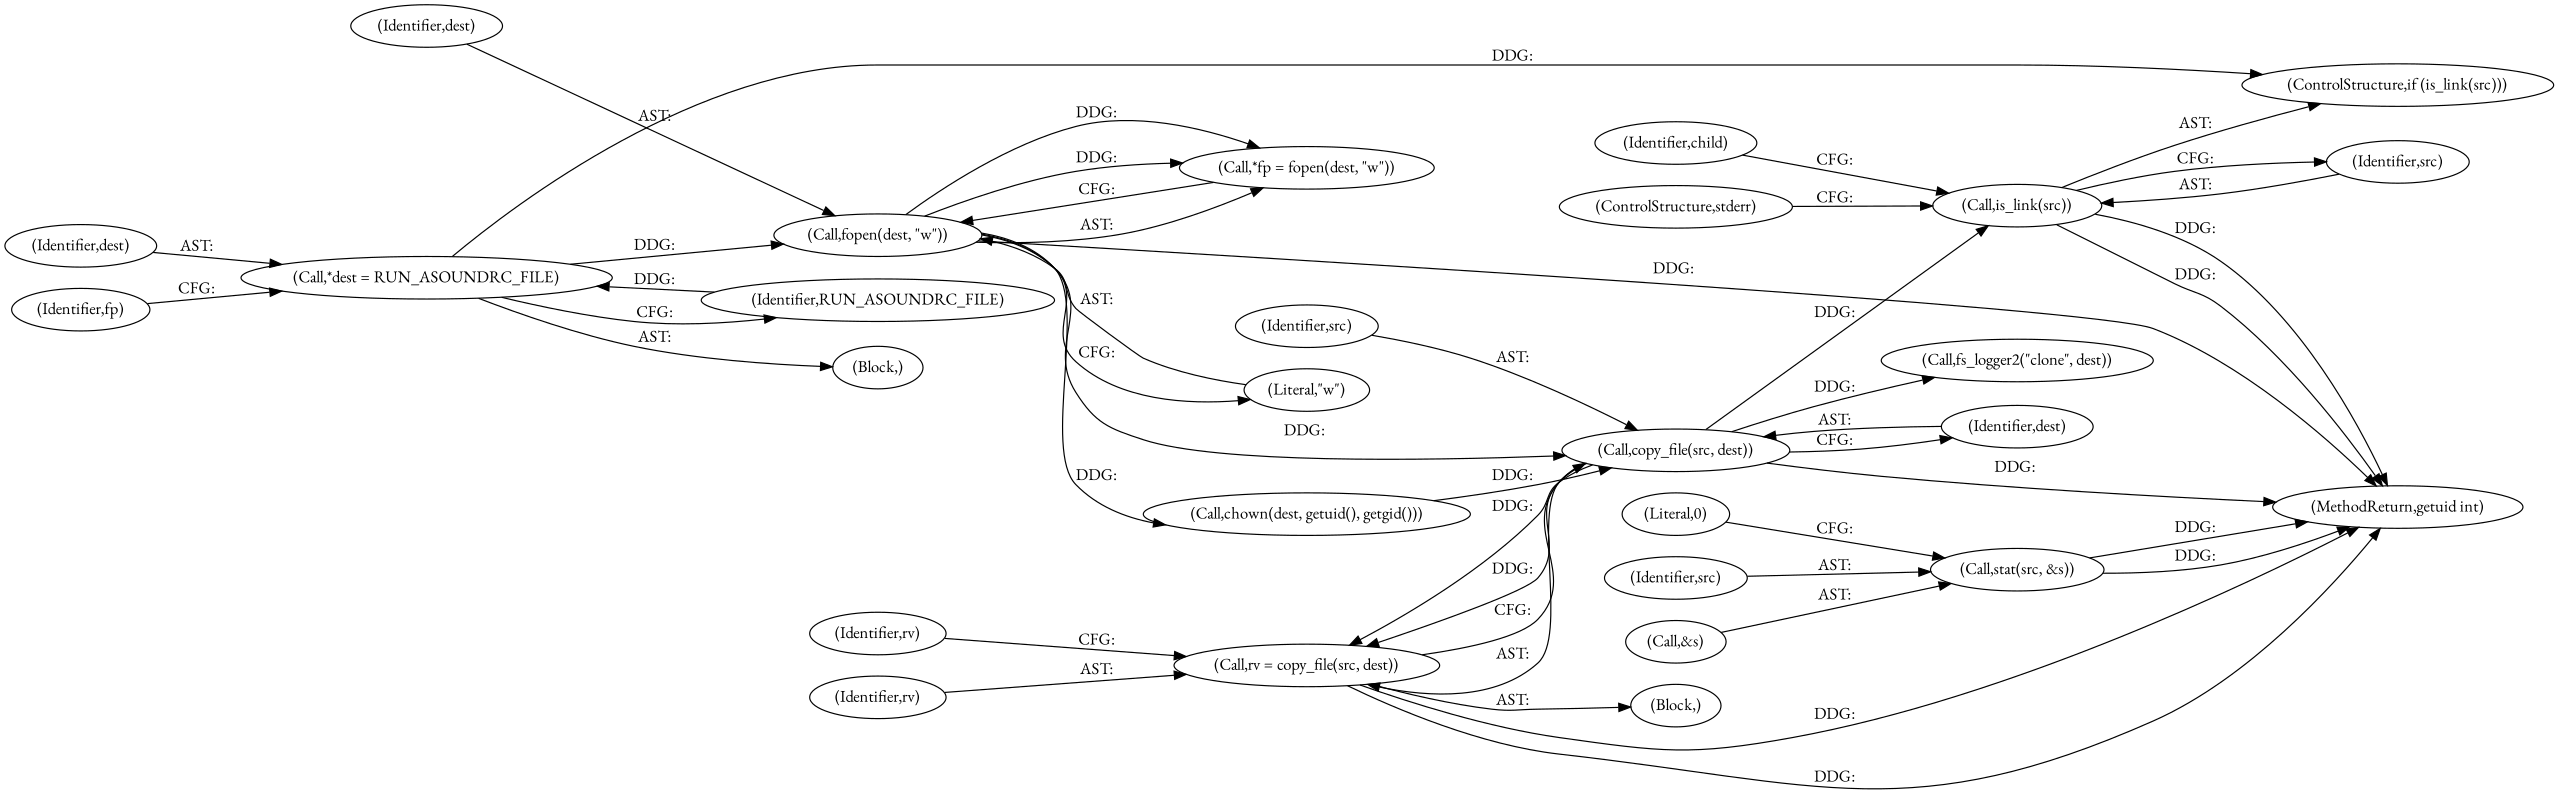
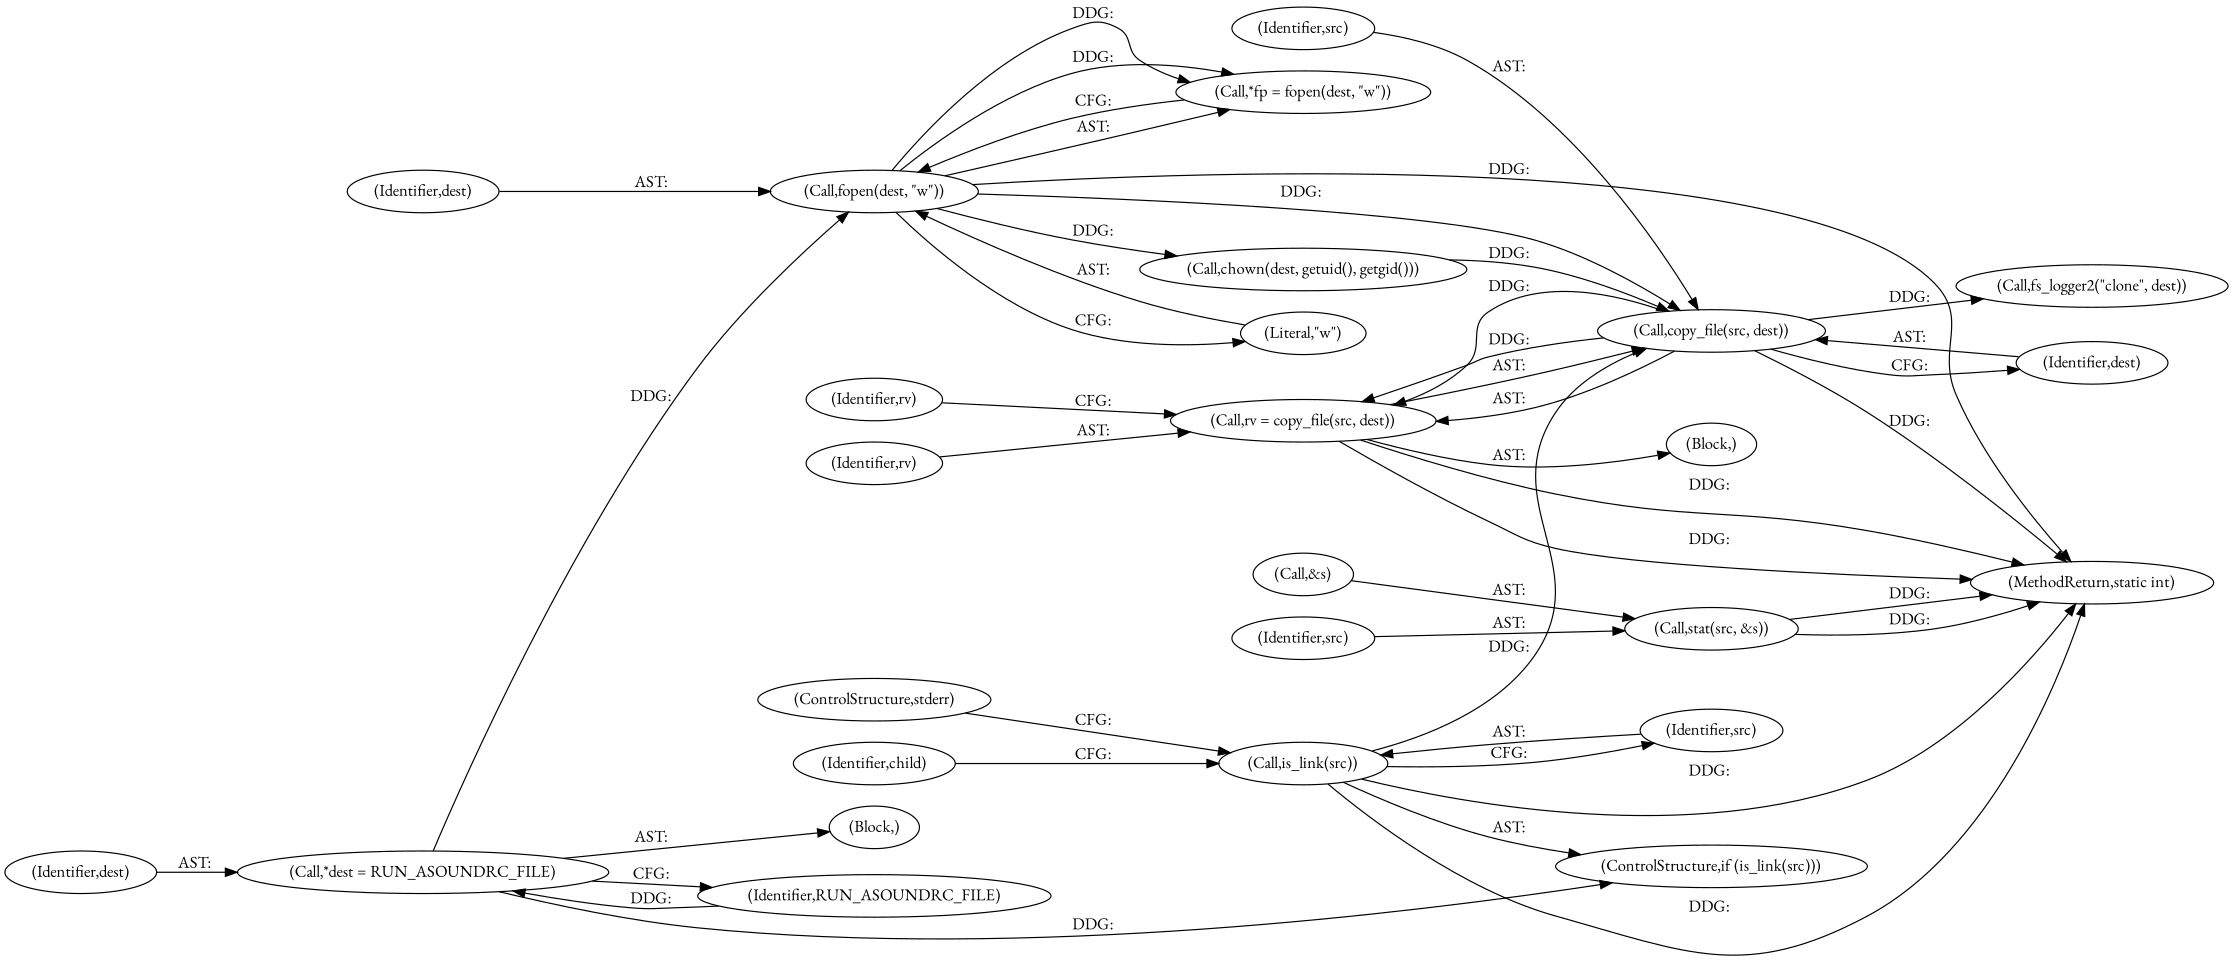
  digraph {
    fontname="EB Garamond"
    rankdir=LR
    node [fontname="EB Garamond"]
    edge [fontname="EB Garamond"]
    n1 [label="(Call,rv = copy_file(src, dest))"]
    n2 [label="(Call,copy_file(src, dest))"]
    n3 [label="(Block,)"]
-   n4 [label="(MethodReturn,getuid int)"]
+   n4 [label="(MethodReturn,static int)"]
    n5 [label="(Identifier,dest)"]
    n6 [label="(Call,fs_logger2(\"clone\", dest))"]
    n7 [label="(Call,chown(dest, getuid(), getgid()))"]
    n8 [label="(Call,is_link(src))"]
    n9 [label="(Identifier,src)"]
    n10 [label="(ControlStructure,if (is_link(src)))"]
    n11 [label="(Call,stat(src, &s))"]
    n12 [label="(Call,&s)"]
    n13 [label="(Call,fopen(dest, \"w\"))"]
    n14 [label="(Literal,\"w\")"]
    n15 [label="(Call,*fp = fopen(dest, \"w\"))"]
    n16 [label="(Call,*dest = RUN_ASOUNDRC_FILE)"]
    n17 [label="(Block,)"]
    n18 [label="(Identifier,RUN_ASOUNDRC_FILE)"]
    n19 [label="(Identifier,child)"]
    n20 [label="(ControlStructure,stderr)"]
    n21 [label="(Identifier,dest)"]
-   n22 [label="(Identifier,fp)"]
-   n23 [label="(Literal,0)"]
    n24 [label="(Identifier,rv)"]
    n25 [label="(Identifier,dest)"]
    n26 [label="(Identifier,src)"]
    n27 [label="(Identifier,src)"]
    n28 [label="(Identifier,rv)"]
-   n1 -> n2 [label="CFG: "]
+   n1 -> n2 [label="AST: "]
    n1 -> n3 [label="AST: "]
    n1 -> n4 [label="DDG: "]
    n1 -> n4 [label="DDG: "]
    n2 -> n1 [label="AST: "]
    n2 -> n1 [label="DDG: "]
    n2 -> n1 [label="DDG: "]
    n2 -> n4 [label="DDG: "]
    n2 -> n5 [label="CFG: "]
    n2 -> n6 [label="DDG: "]
    n5 -> n2 [label="AST: "]
    n7 -> n2 [label="DDG: "]
-   n2 -> n8 [label="DDG: "]
+   n8 -> n2 [label="DDG: "]
    n8 -> n4 [label="DDG: "]
    n8 -> n4 [label="DDG: "]
    n8 -> n9 [label="CFG: "]
    n8 -> n10 [label="AST: "]
    n9 -> n8 [label="AST: "]
    n11 -> n4 [label="DDG: "]
    n11 -> n4 [label="DDG: "]
    n12 -> n11 [label="AST: "]
    n13 -> n2 [label="DDG: "]
    n13 -> n4 [label="DDG: "]
    n13 -> n7 [label="DDG: "]
    n13 -> n14 [label="CFG: "]
    n13 -> n15 [label="AST: "]
    n13 -> n15 [label="DDG: "]
    n13 -> n15 [label="DDG: "]
    n14 -> n13 [label="AST: "]
    n15 -> n13 [label="CFG: "]
    n16 -> n10 [label="DDG: "]
    n16 -> n13 [label="DDG: "]
    n16 -> n17 [label="AST: "]
    n16 -> n18 [label="CFG: "]
    n18 -> n16 [label="DDG: "]
    n19 -> n8 [label="CFG: "]
    n20 -> n8 [label="CFG: "]
    n21 -> n16 [label="AST: "]
-   n22 -> n16 [label="CFG: "]
-   n23 -> n11 [label="CFG: "]
    n24 -> n1 [label="CFG: "]
    n25 -> n13 [label="AST: "]
    n26 -> n11 [label="AST: "]
    n27 -> n2 [label="AST: "]
    n28 -> n1 [label="AST: "]
  }
